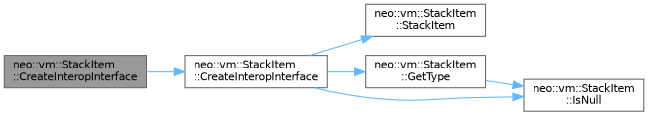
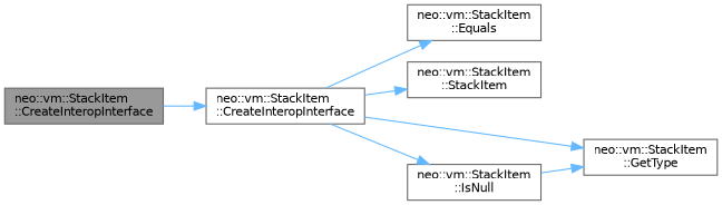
  digraph {
    rankdir=LR
    node [color=grey40 fillcolor=white fontname=Helvetica fontsize=10 shape=box style=filled]
    edge [color=steelblue1 fontname=Helvetica fontsize=10 labelfontname=Helvetica labelfontsize=10 style=solid]
    n1 [color=gray40 fillcolor=grey60 fontcolor=black height=0.2 label="neo::vm::StackItem\l::CreateInteropInterface" width=0.4]
    n2 [height=0.2 label="neo::vm::StackItem\l::CreateInteropInterface" width=0.4]
+   n3 [height=0.2 label="neo::vm::StackItem\l::Equals" width=0.4]
    n4 [height=0.2 label="neo::vm::StackItem\l::StackItem" width=0.4]
    n5 [height=0.2 label="neo::vm::StackItem\l::GetType" width=0.4]
    n6 [height=0.2 label="neo::vm::StackItem\l::IsNull" width=0.4]
    n1 -> n2
+   n2 -> n3
    n2 -> n4
    n2 -> n5
    n2 -> n6
-   n5 -> n6
+   n6 -> n5
  }
